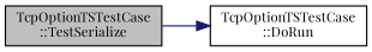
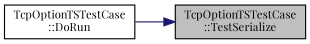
  digraph {
    rankdir=RL
    fontname="Playfair Display"
    node [color=black fontname="Playfair Display" fontsize=10 shape=record style=filled]
    n1 [fillcolor=grey75 fontcolor=black height=0.2 label="TcpOptionTSTestCase\l::TestSerialize" width=0.4]
    n2 [fillcolor=white height=0.2 label="TcpOptionTSTestCase\l::DoRun" width=0.4]
-   n2 -> n1 [color=midnightblue dir=back fontname="Playfair Display" fontsize=10 labelfontname=Helvetica labelfontsize=10 style=solid]
+   n1 -> n2 [color=midnightblue dir=back fontname="Playfair Display" fontsize=10 labelfontname=Helvetica labelfontsize=10 style=solid]
  }
